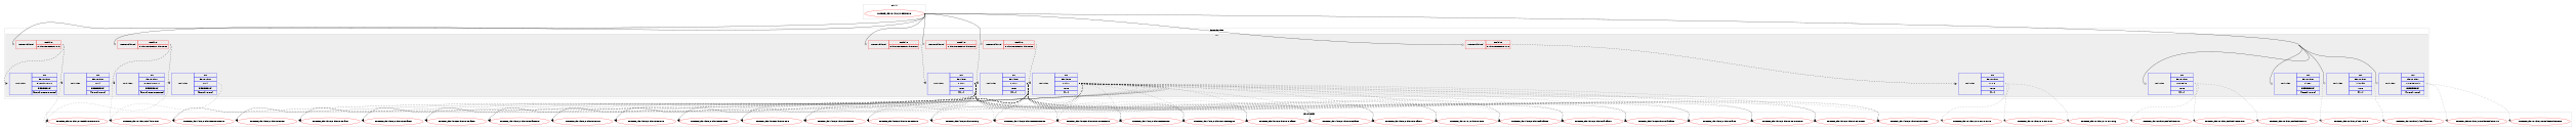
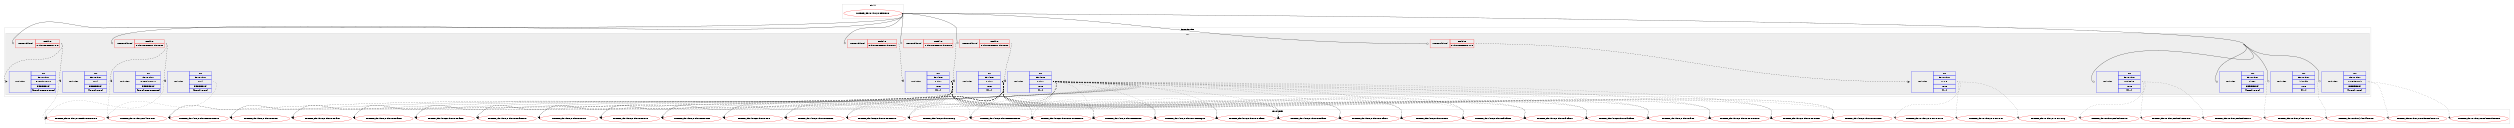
  digraph {
    compound=true
    concentrate=true
    fontname=Helvetica
    fontsize=10
    newrank=true
    rankdir=TB
    ranksep=1.5
    node [color=red fontname=Helvetica fontsize=10]
    edge [arrowhead=vee headport=w style=dotted tailport=e weight=100]
    n1 [label="portage://dev-python/pytest-8.0.2" width=4]
    n2 [color=blue label=<<TABLE BORDER="0" CELLBORDER="1" CELLSPACING="0" CELLPADDING="4" WIDTH="220"><TR><TD ROWSPAN="6" CELLPADDING="30">pack_dep</TD></TR><TR><TD WIDTH="110">run</TD></TR><TR><TD>dev-python</TD></TR><TR><TD>exceptiongroup</TD></TR><TR><TD>greaterequal</TD></TR><TR><TD>[[1,0,0],,_rc8,1.0.0_rc8]</TD></TR></TABLE>> shape=none]
    n3 [color=blue label=<<TABLE BORDER="0" CELLBORDER="1" CELLSPACING="0" CELLPADDING="4" WIDTH="220"><TR><TD ROWSPAN="6" CELLPADDING="30">pack_dep</TD></TR><TR><TD WIDTH="110">run</TD></TR><TR><TD>dev-python</TD></TR><TR><TD>tomli</TD></TR><TR><TD>greaterequal</TD></TR><TR><TD>[[1,0,0],,,1.0.0]</TD></TR></TABLE>> shape=none]
    n4 [label=<<TABLE BORDER="0" CELLBORDER="1" CELLSPACING="0" CELLPADDING="4"><TR><TD ROWSPAN="3" CELLPADDING="10">use_conditional</TD></TR><TR><TD>positive</TD></TR><TR><TD>python_targets_pypy3</TD></TR></TABLE>> shape=none]
    n5 [color=blue label=<<TABLE BORDER="0" CELLBORDER="1" CELLSPACING="0" CELLPADDING="4" WIDTH="220"><TR><TD ROWSPAN="6" CELLPADDING="30">pack_dep</TD></TR><TR><TD WIDTH="110">run</TD></TR><TR><TD>dev-python</TD></TR><TR><TD>pypy3</TD></TR><TR><TD>none</TD></TR><TR><TD>[[],,,,]</TD></TR></TABLE>> shape=none]
    n6 [label=<<TABLE BORDER="0" CELLBORDER="1" CELLSPACING="0" CELLPADDING="4"><TR><TD ROWSPAN="3" CELLPADDING="10">use_conditional</TD></TR><TR><TD>positive</TD></TR><TR><TD>python_targets_pypy3</TD></TR></TABLE>> shape=none]
    n7 [color=blue label=<<TABLE BORDER="0" CELLBORDER="1" CELLSPACING="0" CELLPADDING="4" WIDTH="220"><TR><TD ROWSPAN="6" CELLPADDING="30">pack_dep</TD></TR><TR><TD WIDTH="110">run</TD></TR><TR><TD>dev-lang</TD></TR><TR><TD>python</TD></TR><TR><TD>none</TD></TR><TR><TD>[[],,,,]</TD></TR></TABLE>> shape=none]
    n8 [label=<<TABLE BORDER="0" CELLBORDER="1" CELLSPACING="0" CELLPADDING="4"><TR><TD ROWSPAN="3" CELLPADDING="10">use_conditional</TD></TR><TR><TD>positive</TD></TR><TR><TD>python_targets_python3_10</TD></TR></TABLE>> shape=none]
    n9 [color=blue label=<<TABLE BORDER="0" CELLBORDER="1" CELLSPACING="0" CELLPADDING="4" WIDTH="220"><TR><TD ROWSPAN="6" CELLPADDING="30">pack_dep</TD></TR><TR><TD WIDTH="110">run</TD></TR><TR><TD>dev-python</TD></TR><TR><TD>exceptiongroup</TD></TR><TR><TD>greaterequal</TD></TR><TR><TD>[[1,0,0],,_rc8,1.0.0_rc8]</TD></TR></TABLE>> shape=none]
    n10 [color=blue label=<<TABLE BORDER="0" CELLBORDER="1" CELLSPACING="0" CELLPADDING="4" WIDTH="220"><TR><TD ROWSPAN="6" CELLPADDING="30">pack_dep</TD></TR><TR><TD WIDTH="110">run</TD></TR><TR><TD>dev-python</TD></TR><TR><TD>tomli</TD></TR><TR><TD>greaterequal</TD></TR><TR><TD>[[1,0,0],,,1.0.0]</TD></TR></TABLE>> shape=none]
    n11 [label=<<TABLE BORDER="0" CELLBORDER="1" CELLSPACING="0" CELLPADDING="4"><TR><TD ROWSPAN="3" CELLPADDING="10">use_conditional</TD></TR><TR><TD>positive</TD></TR><TR><TD>python_targets_python3_10</TD></TR></TABLE>> shape=none]
    n12 [color=blue label=<<TABLE BORDER="0" CELLBORDER="1" CELLSPACING="0" CELLPADDING="4" WIDTH="220"><TR><TD ROWSPAN="6" CELLPADDING="30">pack_dep</TD></TR><TR><TD WIDTH="110">run</TD></TR><TR><TD>dev-lang</TD></TR><TR><TD>python</TD></TR><TR><TD>none</TD></TR><TR><TD>[[],,,,]</TD></TR></TABLE>> shape=none]
    n13 [label=<<TABLE BORDER="0" CELLBORDER="1" CELLSPACING="0" CELLPADDING="4"><TR><TD ROWSPAN="3" CELLPADDING="10">use_conditional</TD></TR><TR><TD>positive</TD></TR><TR><TD>python_targets_python3_11</TD></TR></TABLE>> shape=none]
    n14 [color=blue label=<<TABLE BORDER="0" CELLBORDER="1" CELLSPACING="0" CELLPADDING="4" WIDTH="220"><TR><TD ROWSPAN="6" CELLPADDING="30">pack_dep</TD></TR><TR><TD WIDTH="110">run</TD></TR><TR><TD>dev-lang</TD></TR><TR><TD>python</TD></TR><TR><TD>none</TD></TR><TR><TD>[[],,,,]</TD></TR></TABLE>> shape=none]
    n15 [label=<<TABLE BORDER="0" CELLBORDER="1" CELLSPACING="0" CELLPADDING="4"><TR><TD ROWSPAN="3" CELLPADDING="10">use_conditional</TD></TR><TR><TD>positive</TD></TR><TR><TD>python_targets_python3_12</TD></TR></TABLE>> shape=none]
    n16 [color=blue label=<<TABLE BORDER="0" CELLBORDER="1" CELLSPACING="0" CELLPADDING="4" WIDTH="220"><TR><TD ROWSPAN="6" CELLPADDING="30">pack_dep</TD></TR><TR><TD WIDTH="110">run</TD></TR><TR><TD>dev-python</TD></TR><TR><TD>iniconfig</TD></TR><TR><TD>none</TD></TR><TR><TD>[[],,,,]</TD></TR></TABLE>> shape=none]
    n17 [color=blue label=<<TABLE BORDER="0" CELLBORDER="1" CELLSPACING="0" CELLPADDING="4" WIDTH="220"><TR><TD ROWSPAN="6" CELLPADDING="30">pack_dep</TD></TR><TR><TD WIDTH="110">run</TD></TR><TR><TD>dev-python</TD></TR><TR><TD>more-itertools</TD></TR><TR><TD>greaterequal</TD></TR><TR><TD>[[4,0,0],,,4.0.0]</TD></TR></TABLE>> shape=none]
    n18 [color=blue label=<<TABLE BORDER="0" CELLBORDER="1" CELLSPACING="0" CELLPADDING="4" WIDTH="220"><TR><TD ROWSPAN="6" CELLPADDING="30">pack_dep</TD></TR><TR><TD WIDTH="110">run</TD></TR><TR><TD>dev-python</TD></TR><TR><TD>packaging</TD></TR><TR><TD>none</TD></TR><TR><TD>[[],,,,]</TD></TR></TABLE>> shape=none]
    n19 [color=blue label=<<TABLE BORDER="0" CELLBORDER="1" CELLSPACING="0" CELLPADDING="4" WIDTH="220"><TR><TD ROWSPAN="6" CELLPADDING="30">pack_dep</TD></TR><TR><TD WIDTH="110">run</TD></TR><TR><TD>dev-python</TD></TR><TR><TD>pluggy</TD></TR><TR><TD>greaterequal</TD></TR><TR><TD>[[1,3,0],,,1.3.0]</TD></TR></TABLE>> shape=none]
    n20 [label="portage://dev-python/exceptiongroup-1.2.2" width=4]
    n21 [label="portage://dev-python/tomli-2.0.1-r1" width=4]
    n22 [label="portage://dev-python/pypy3-7.3.17-r1" width=4]
    n23 [label="portage://dev-python/pypy3-7.3.17" width=4]
    n24 [label="portage://dev-python/pypy3-7.3.16" width=4]
    n25 [label="portage://dev-lang/python-3.13.0_rc2" width=4]
    n26 [label="portage://dev-lang/python-3.13.0_rc1_p3-r1" width=4]
    n27 [label="portage://dev-lang/python-3.13.0_rc1_p2" width=4]
    n28 [label="portage://dev-lang/python-3.12.6" width=4]
    n29 [label="portage://dev-lang/python-8.12.5_p1-r1" width=4]
    n30 [label="portage://dev-lang/python-3.12.5_p1" width=4]
    n31 [label="portage://dev-lang/python-3.12.5" width=4]
    n32 [label="portage://dev-lang/python-3.12.4_p3" width=4]
    n33 [label="portage://dev-lang/python-3.12.3-r1" width=4]
    n34 [label="portage://dev-lang/python-3.11.10" width=4]
    n35 [label="portage://dev-lang/python-3.11.9_p2-r1" width=4]
    n36 [label="portage://dev-lang/python-3.11.9_p2" width=4]
    n37 [label="portage://dev-lang/python-3.11.9_p1" width=4]
    n38 [label="portage://dev-lang/python-3.11.9-r1" width=4]
    n39 [label="portage://dev-lang/python-3.10.15" width=4]
    n40 [label="portage://dev-lang/python-3.10.14_p3-r1" width=4]
    n41 [label="portage://dev-lang/python-3.10.14_p3" width=4]
    n42 [label="portage://dev-lang/python-3.10.14_p2" width=4]
    n43 [label="portage://dev-lang/python-3.10.14_p1-r1" width=4]
    n44 [label="portage://dev-lang/python-3.9.20" width=4]
    n45 [label="portage://dev-lang/python-3.9.19_p5" width=4]
    n46 [label="portage://dev-lang/python-3.9.19_p4" width=4]
    n47 [label="portage://dev-lang/python-3.9.19_p3" width=4]
-   n48 [label="portage://dev-pypy/python-3.8.20" width=4]
+   n48 [label="portage://dev-lang/python-3.8.20" width=4]
    n49 [label="portage://dev-lang/python-3.8.19_p4" width=4]
    n50 [label="portage://dev-lang/python-3.8.19_p3" width=4]
    n51 [label="portage://dev-lang/python-3.8.19_p2" width=4]
    n52 [label="portage://dev-lang/python-2.7.18_p16-r2" width=4]
    n53 [label="portage://dev-python/iniconfig-2.0.0" width=4]
    n54 [label="portage://dev-python/more-itertools-10.5.0" width=4]
    n55 [label="portage://dev-python/more-itertools-10.4.0" width=4]
    n56 [label="portage://dev-python/packaging-24.1" width=4]
    n57 [label="portage://dev-python/packaging-24.0" width=4]
    n58 [label="portage://dev-python/packaging-23.2-r1" width=4]
    n59 [label="portage://dev-python/pluggy-1.5.0" width=4]
    subgraph cluster_1 {
      color=gray
      label=<<i>ebuild</i>>
      n1
    }
    subgraph cluster_2 {
      color=gray
      label=<<i>dependencies</i>>
      subgraph cluster_3 {
        color=gray
        fillcolor="#eeeeee"
        label=<<i>compile</i>>
        style=filled
      }
      subgraph cluster_4 {
        color=gray
        fillcolor="#eeeeee"
        label=<<i>compile and run</i>>
        style=filled
      }
      subgraph cluster_5 {
        color=gray
        fillcolor="#eeeeee"
        label=<<i>run</i>>
        style=filled
        subgraph sub_6 {
          color=gray
          fillcolor="#eeeeee"
          label=<<i>run</i>>
          style=filled
          n4
          subgraph sub_7 {
            color=gray
            fillcolor="#eeeeee"
            label=<<i>run</i>>
            style=filled
            n2
          }
          subgraph sub_8 {
            color=gray
            fillcolor="#eeeeee"
            label=<<i>run</i>>
            style=filled
            n3
          }
        }
        subgraph sub_9 {
          color=gray
          fillcolor="#eeeeee"
          label=<<i>run</i>>
          style=filled
          n6
          subgraph sub_10 {
            color=gray
            fillcolor="#eeeeee"
            label=<<i>run</i>>
            style=filled
            n5
          }
        }
        subgraph sub_11 {
          color=gray
          fillcolor="#eeeeee"
          label=<<i>run</i>>
          style=filled
          n8
          subgraph sub_12 {
            color=gray
            fillcolor="#eeeeee"
            label=<<i>run</i>>
            style=filled
            n7
          }
        }
        subgraph sub_13 {
          color=gray
          fillcolor="#eeeeee"
          label=<<i>run</i>>
          style=filled
          n11
          subgraph sub_14 {
            color=gray
            fillcolor="#eeeeee"
            label=<<i>run</i>>
            style=filled
            n9
          }
          subgraph sub_15 {
            color=gray
            fillcolor="#eeeeee"
            label=<<i>run</i>>
            style=filled
            n10
          }
        }
        subgraph sub_16 {
          color=gray
          fillcolor="#eeeeee"
          label=<<i>run</i>>
          style=filled
          n13
          subgraph sub_17 {
            color=gray
            fillcolor="#eeeeee"
            label=<<i>run</i>>
            style=filled
            n12
          }
        }
        subgraph sub_18 {
          color=gray
          fillcolor="#eeeeee"
          label=<<i>run</i>>
          style=filled
          n15
          subgraph sub_19 {
            color=gray
            fillcolor="#eeeeee"
            label=<<i>run</i>>
            style=filled
            n14
          }
        }
        subgraph sub_20 {
          color=gray
          fillcolor="#eeeeee"
          label=<<i>run</i>>
          style=filled
          n16
        }
        subgraph sub_21 {
          color=gray
          fillcolor="#eeeeee"
          label=<<i>run</i>>
          style=filled
          n17
        }
        subgraph sub_22 {
          color=gray
          fillcolor="#eeeeee"
          label=<<i>run</i>>
          style=filled
          n18
        }
        subgraph sub_23 {
          color=gray
          fillcolor="#eeeeee"
          label=<<i>run</i>>
          style=filled
          n19
        }
      }
    }
    subgraph cluster_24 {
      color=gray
      label=<<i>candidates</i>>
      rank=same
      subgraph sub_25 {
        color=black
        label=<<i>candidates</i>>
        nodesep=1
        rank=same
        n20
      }
      subgraph sub_26 {
        color=black
        label=<<i>candidates</i>>
        nodesep=1
        rank=same
        n21
      }
      subgraph sub_27 {
        color=black
        label=<<i>candidates</i>>
        nodesep=1
        rank=same
        n22
        n23
        n24
      }
      subgraph sub_28 {
        color=black
        label=<<i>candidates</i>>
        nodesep=1
        rank=same
        n25
        n26
        n27
        n28
        n29
        n30
        n31
        n32
        n33
        n34
        n35
        n36
        n37
        n38
        n39
        n40
        n41
        n42
        n43
        n44
        n45
        n46
        n47
        n48
        n49
        n50
        n51
        n52
      }
      subgraph sub_29 {
        color=black
        label=<<i>candidates</i>>
        nodesep=1
        rank=same
        n20
      }
      subgraph sub_30 {
        color=black
        label=<<i>candidates</i>>
        nodesep=1
        rank=same
        n21
      }
      subgraph sub_31 {
        color=black
        label=<<i>candidates</i>>
        nodesep=1
        rank=same
        n25
        n26
        n27
        n28
        n29
        n30
        n31
        n32
        n33
        n34
        n35
        n36
        n37
        n38
        n39
        n40
        n41
        n42
        n43
        n44
        n45
        n46
        n47
        n48
        n49
        n50
        n51
        n52
      }
      subgraph sub_32 {
        color=black
        label=<<i>candidates</i>>
        nodesep=1
        rank=same
        n25
        n26
        n27
        n28
        n29
        n30
        n31
        n32
        n33
        n34
        n35
        n36
        n37
        n38
        n39
        n40
        n41
        n42
        n43
        n44
        n45
        n46
        n47
        n48
        n49
        n50
        n51
        n52
      }
      subgraph sub_33 {
        color=black
        label=<<i>candidates</i>>
        nodesep=1
        rank=same
        n53
      }
      subgraph sub_34 {
        color=black
        label=<<i>candidates</i>>
        nodesep=1
        rank=same
        n54
        n55
      }
      subgraph sub_35 {
        color=black
        label=<<i>candidates</i>>
        nodesep=1
        rank=same
        n56
        n57
        n58
      }
      subgraph sub_36 {
        color=black
        label=<<i>candidates</i>>
        nodesep=1
        rank=same
        n59
      }
    }
    n1 -> n4 [arrowhead=odot style=solid weight=20]
    n1 -> n6 [arrowhead=odot style=solid weight=20]
    n1 -> n8 [arrowhead=odot style=solid weight=20]
    n1 -> n11 [arrowhead=odot style=solid weight=20]
    n1 -> n13 [arrowhead=odot style=solid weight=20]
    n1 -> n15 [arrowhead=odot style=solid weight=20]
    n1 -> n16 [arrowhead=odot style=solid weight=20]
    n1 -> n17 [arrowhead=odot style=solid weight=20]
    n1 -> n18 [arrowhead=odot style=solid weight=20]
    n1 -> n19 [arrowhead=odot style=solid weight=20]
    n2 -> n20
    n3 -> n21
    n4 -> n2 [style=dashed weight=20]
    n4 -> n3 [style=dashed weight=20]
    n5 -> n22
    n5 -> n23
    n5 -> n24
    n6 -> n5 [style=dashed weight=20]
    n7 -> n25
    n7 -> n26
    n7 -> n27
    n7 -> n28
    n7 -> n29
    n7 -> n30
    n7 -> n31
    n7 -> n32
    n7 -> n33
    n7 -> n34
    n7 -> n35
    n7 -> n36
    n7 -> n37
    n7 -> n38
    n7 -> n39
    n7 -> n40
    n7 -> n41
    n7 -> n42
    n7 -> n43
    n7 -> n44
    n7 -> n45
    n7 -> n46
    n7 -> n47
    n7 -> n48
    n7 -> n49
    n7 -> n50
    n7 -> n51
    n7 -> n52
    n8 -> n7 [style=dashed weight=20]
    n9 -> n20
    n10 -> n21
    n11 -> n9 [style=dashed weight=20]
    n11 -> n10 [style=dashed weight=20]
    n12 -> n25
    n12 -> n26
    n12 -> n27
    n12 -> n28
    n12 -> n29
    n12 -> n30
    n12 -> n31
    n12 -> n32
    n12 -> n33
    n12 -> n34
    n12 -> n35
    n12 -> n36
    n12 -> n37
    n12 -> n38
    n12 -> n39
    n12 -> n40
    n12 -> n41
    n12 -> n42
    n12 -> n43
    n12 -> n44
    n12 -> n45
    n12 -> n46
    n12 -> n47
    n12 -> n48
    n12 -> n49
    n12 -> n50
    n12 -> n51
    n12 -> n52
    n13 -> n12 [style=dashed weight=20]
    n14 -> n25
    n14 -> n26
    n14 -> n27
    n14 -> n28
    n14 -> n29
    n14 -> n30
    n14 -> n31
    n14 -> n32
    n14 -> n33
    n14 -> n34
    n14 -> n35
    n14 -> n36
    n14 -> n37
    n14 -> n38
    n14 -> n39
    n14 -> n40
    n14 -> n41
    n14 -> n42
    n14 -> n43
    n14 -> n44
    n14 -> n45
    n14 -> n46
    n14 -> n47
    n14 -> n48
    n14 -> n49
    n14 -> n50
    n14 -> n51
    n14 -> n52
    n15 -> n14 [style=dashed weight=20]
    n16 -> n53
    n17 -> n54
    n17 -> n55
    n18 -> n56
    n18 -> n57
    n18 -> n58
    n19 -> n59
  }
